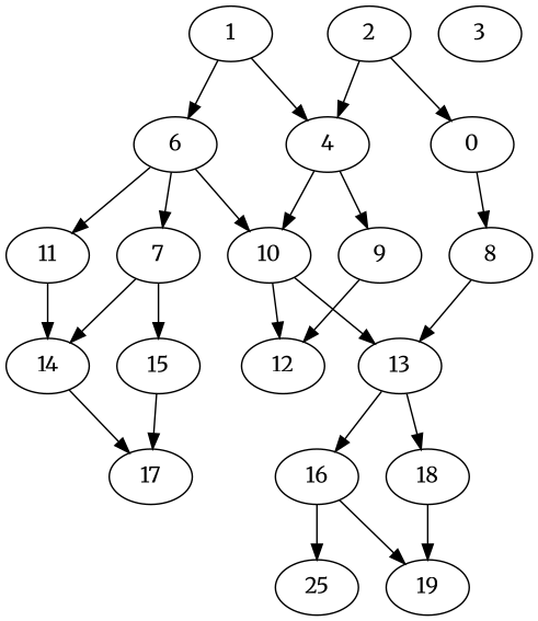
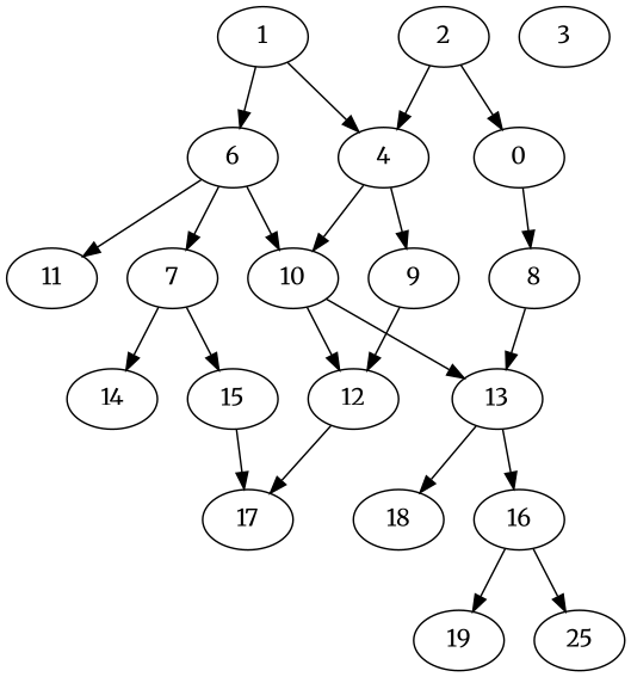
  digraph {
    fontname=Merriweather
    node [alpha=0.18 fontname=Merriweather]
    edge [fontname=Merriweather]
    1 [alpha=0.12 expect_size=39779328]
    4 [expect_size=17973248]
    6 [alpha=0.04 expect_size=32278528]
    9 [alpha=0.11 expect_size=5617664]
    10 [alpha=0.12 expect_size=25498624]
    7 [alpha=0.03 expect_size=18634752]
    11 [alpha=0.07 expect_size=29453312]
    12 [expect_size=11604992]
    13 [alpha=0.06 expect_size=25306112]
    14 [alpha=0.03 expect_size=44515328]
    15 [expect_size=40418304]
    2 [alpha=0.06 expect_size=36110336]
    n13 [alpha=0.04 expect_size=29240320 label=0]
    8 [alpha=0.09 expect_size=8620032]
    3 [alpha=0.08 expect_size=33774592]
    16 [alpha=0.02 expect_size=49386496]
    18 [alpha=0.14 expect_size=17835008]
    17 [expect_size=11831296]
    19 [alpha=0.12 expect_size=39270400]
    n20 [alpha=0.17 expect_size=18632704 label=25]
    1 -> 4
    1 -> 6
    4 -> 9
    4 -> 10
    6 -> 10
    6 -> 7
    6 -> 11
    9 -> 12
    10 -> 12
    10 -> 13
    7 -> 14
    7 -> 15
-   11 -> 14
    13 -> 16
    13 -> 18
-   14 -> 17
+   12 -> 17
    15 -> 17
    2 -> 4
    2 -> n13
    n13 -> 8
    8 -> 13
    16 -> 19
    16 -> n20
-   18 -> 19
  }
